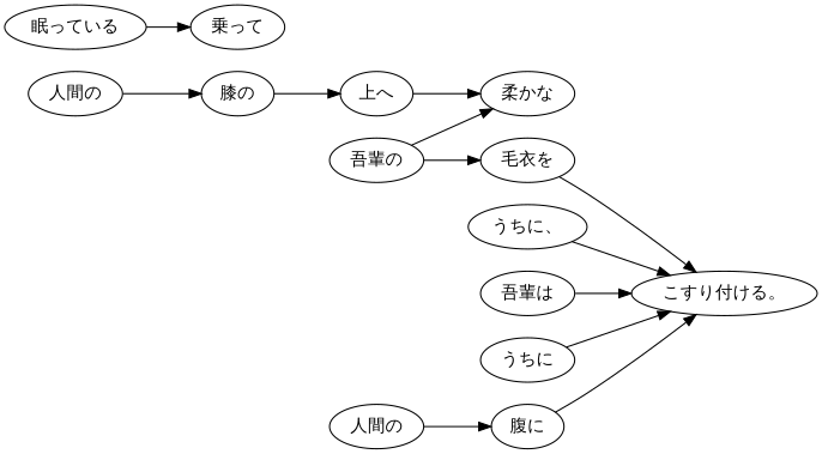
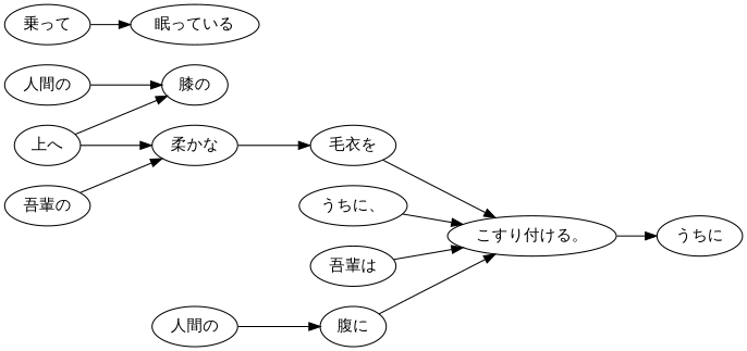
  digraph {
    fontname="EB Garamond"
    rankdir=LR
    node [fontname="EB Garamond"]
    edge [fontname="EB Garamond"]
    n1 [label="人間の"]
    n2 [label="膝の"]
    n3 [label="上へ"]
    n4 [label="柔かな"]
    n5 [label="乗って"]
    n6 [label="眠っている"]
    n7 [label="うちに、"]
    n8 [label="こすり付ける。"]
    n9 [label="吾輩は"]
    n10 [label="吾輩の"]
    n11 [label="毛衣を"]
    n12 [label="うちに"]
    n13 [label="人間の"]
    n14 [label="腹に"]
    n1 -> n2
-   n2 -> n3
+   n3 -> n2
    n3 -> n4
-   n10 -> n11
-   n6 -> n5
+   n4 -> n11
+   n5 -> n6
    n7 -> n8
    n9 -> n8
    n10 -> n4
    n11 -> n8
-   n12 -> n8
+   n8 -> n12
    n13 -> n14
    n14 -> n8
  }
